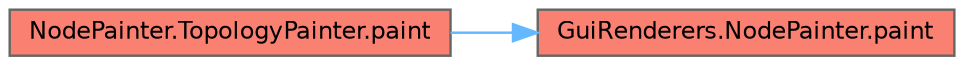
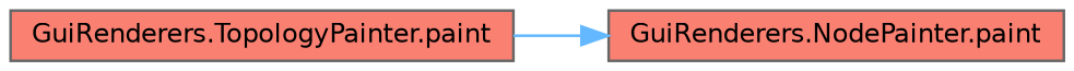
  digraph {
    rankdir=RL
    node [fillcolor=salmon fontname=Helvetica fontsize=10 shape=box style=filled]
    n1 [color=gray40 fontcolor=black height=0.2 label="GuiRenderers.NodePainter.paint" width=0.4]
-   n2 [color=grey40 height=0.2 label="NodePainter.TopologyPainter.paint" width=0.4]
+   n2 [color=grey40 height=0.2 label="GuiRenderers.TopologyPainter.paint" width=0.4]
    n1 -> n2 [color=steelblue1 dir=back fontname=Helvetica fontsize=10 labelfontname=Helvetica labelfontsize=10 style=solid]
  }
